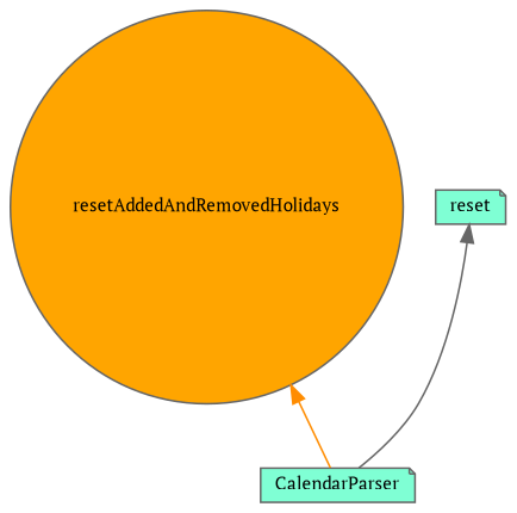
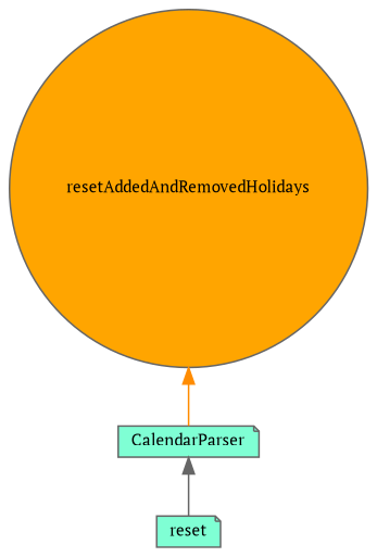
  digraph {
    fontname="PT Serif"
    rankdir=TB
    node [color=grey40 fillcolor=aquamarine fontname="PT Serif" fontsize=10 shape=note style=filled]
    edge [dir=back fontname="PT Serif" fontsize=10 labelfontname=Helvetica labelfontsize=10 style=solid]
    n1 [color=gray40 fillcolor=orange fontcolor=black height=0.2 label=resetAddedAndRemovedHolidays shape=circle width=0.4]
    n2 [height=0.2 label=CalendarParser width=0.4]
    n3 [height=0.2 label=reset width=0.4]
    n1 -> n2 [color=darkorange]
-   n3 -> n2 [color=gray40]
+   n2 -> n3 [color=gray40]
  }
